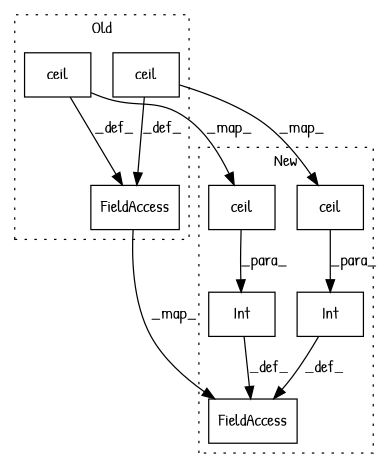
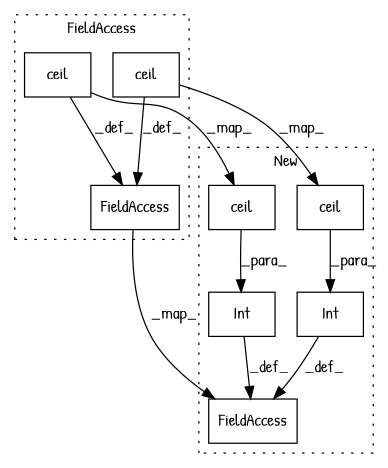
  digraph {
    fontname="Patrick Hand"
    node [a=32 l="5,1" shape=box fontname="Patrick Hand"]
    edge [fontname="Patrick Hand"]
    n1 [label=ceil s="18022,18064"]
    n2 [a=22 l=11 label=FieldAccess s=19596]
    n3 [label=ceil s="18357,18399"]
    n4 [label=ceil s="18036,18078"]
    n5 [l="4,1" label=Int s="18027,18079"]
    n6 [a=22 l=11 label=FieldAccess s=19626]
    n7 [label=ceil s="18381,18423"]
    n8 [l="4,1" label=Int s="18372,18424"]
    subgraph cluster_1 {
-     label=Old
+     label=FieldAccess
      style=dotted
      n1
      n2
      n3
    }
    subgraph cluster_2 {
      label=New
      style=dotted
      n4
      n5
      n6
      n7
      n8
    }
    n1 -> n2 [label=_def_]
    n1 -> n4 [label=_map_]
    n2 -> n6 [label=_map_]
    n3 -> n2 [label=_def_]
    n3 -> n7 [label=_map_]
    n4 -> n5 [label=_para_]
    n5 -> n6 [label=_def_]
    n7 -> n8 [label=_para_]
    n8 -> n6 [label=_def_]
  }
